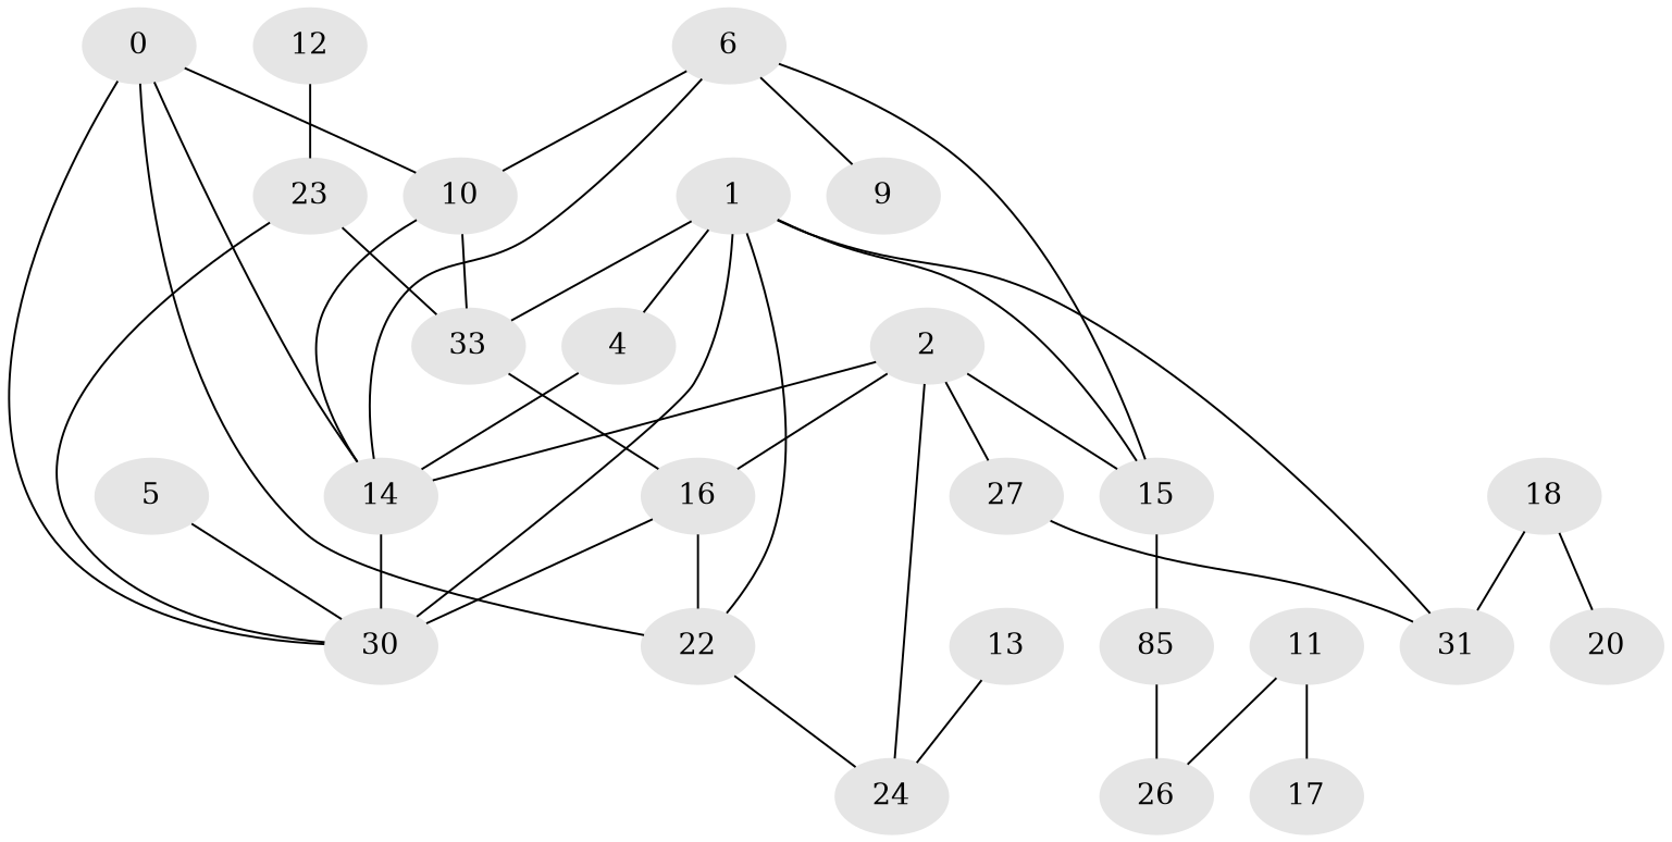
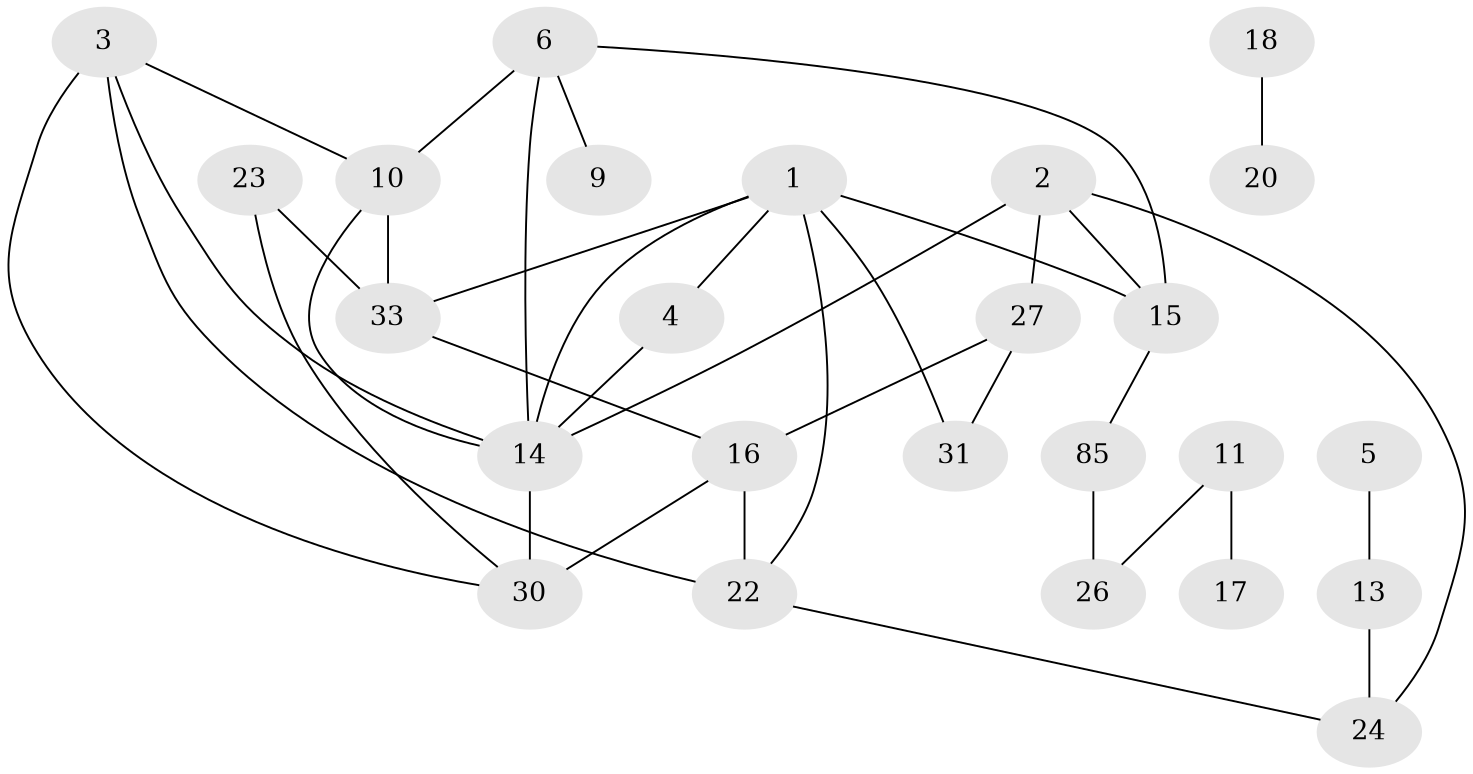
  graph {
    node [color=gray90 style=filled]
    edge [weight=1.0]
    1
    4
    14
    15
    22
    31
    33
-   3 [label=0]
+   3
    10
    30
    n11 [label=85]
    24
    16
    2
    27
    5
    6
    9
    11
    17
    26
-   12
    23
    13
    18
    20
    1 -- 4
-   1 -- 30
+   1 -- 14
    1 -- 15
    1 -- 22
    1 -- 31
    1 -- 33
    4 -- 14
    14 -- 30 [weight=2.0]
    15 -- n11
    22 -- 24
    33 -- 16
    3 -- 14
    3 -- 22
    3 -- 10
    3 -- 30
    10 -- 14
    10 -- 33
    n11 -- 26
    16 -- 22 [weight=3.0]
    16 -- 30 [weight=2.0]
    2 -- 14
    2 -- 15
    2 -- 24
-   2 -- 16 [weight=3.0]
+   27 -- 16 [weight=3.0]
    2 -- 27
    27 -- 31
-   5 -- 30
+   5 -- 13
    6 -- 14
    6 -- 15
    6 -- 10
    6 -- 9
    11 -- 17
    11 -- 26
-   12 -- 23 [weight=2.0]
    23 -- 33 [weight=2.0]
    23 -- 30
    13 -- 24
-   18 -- 31
    18 -- 20
  }
